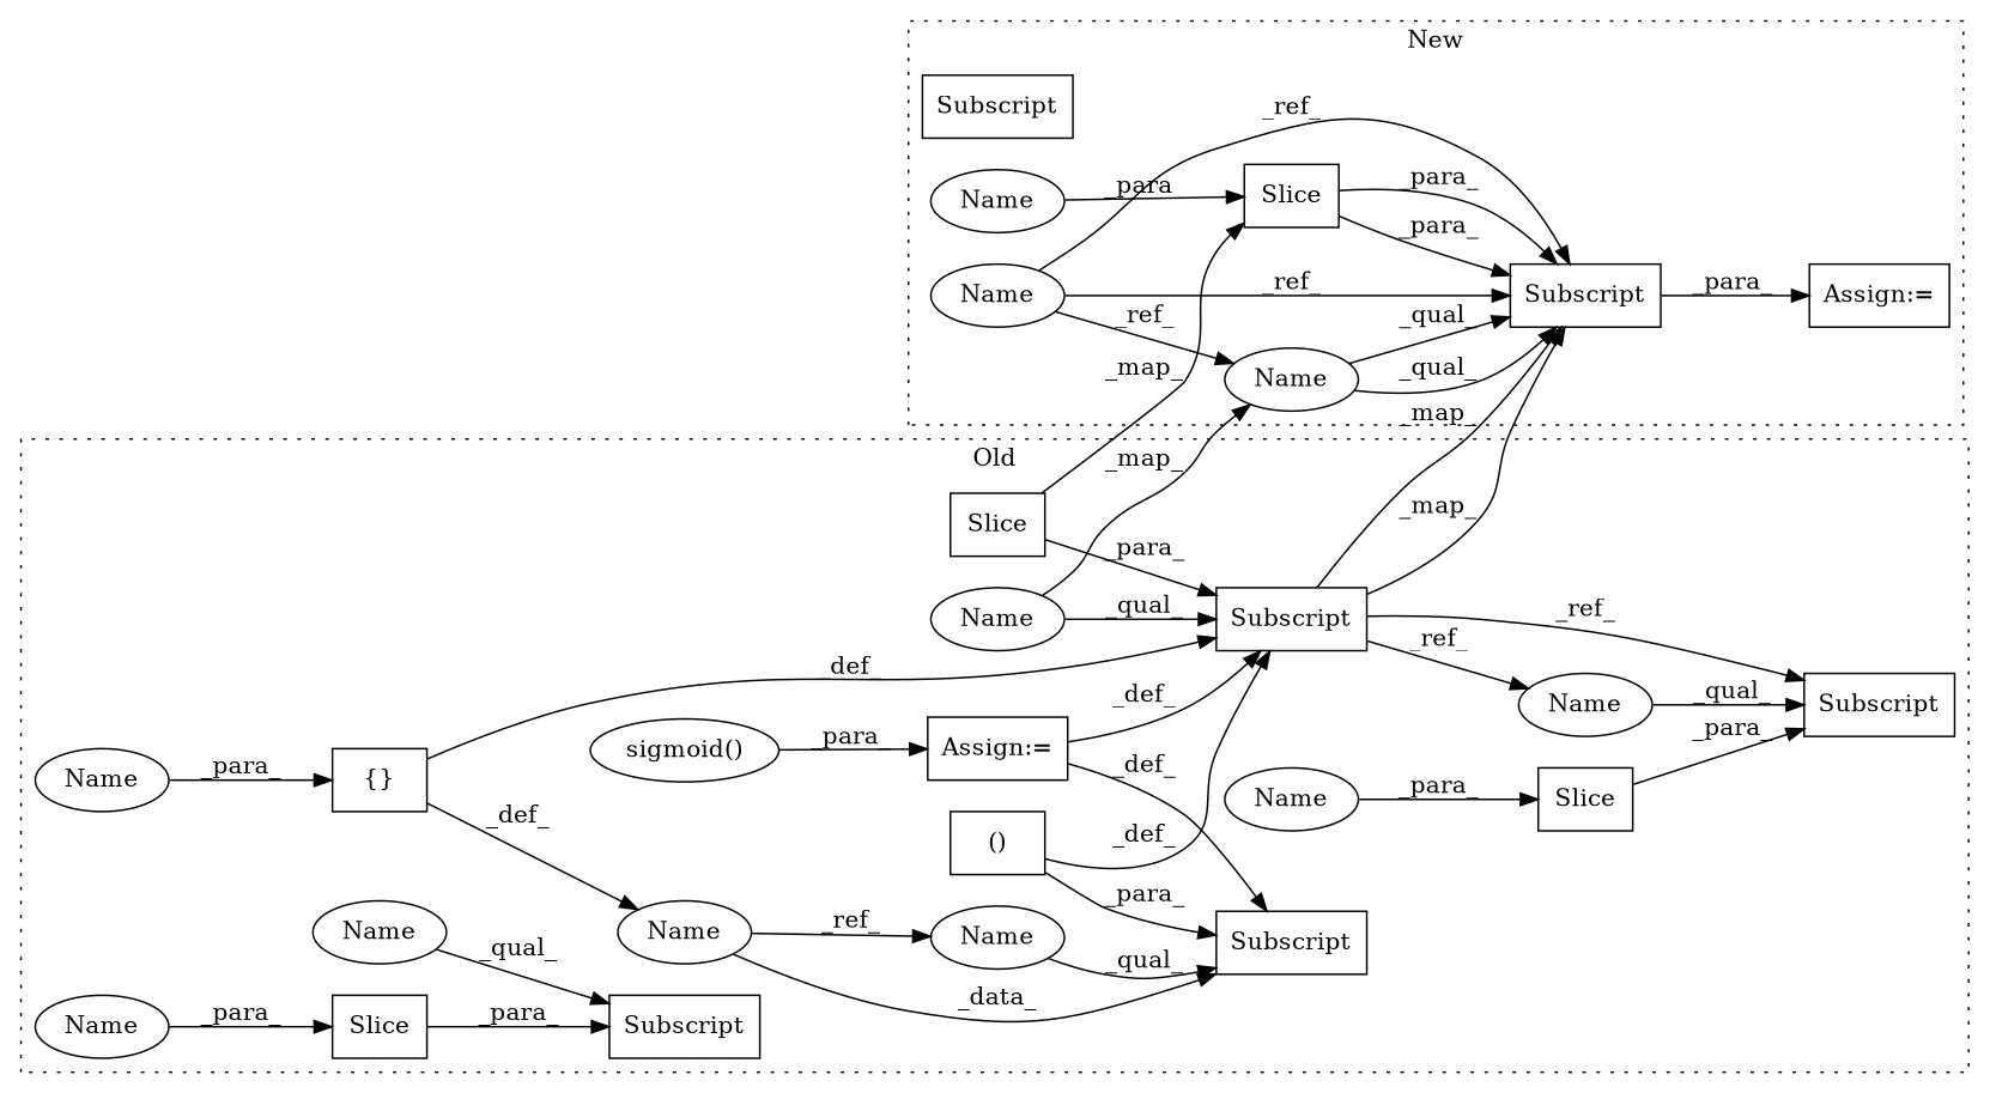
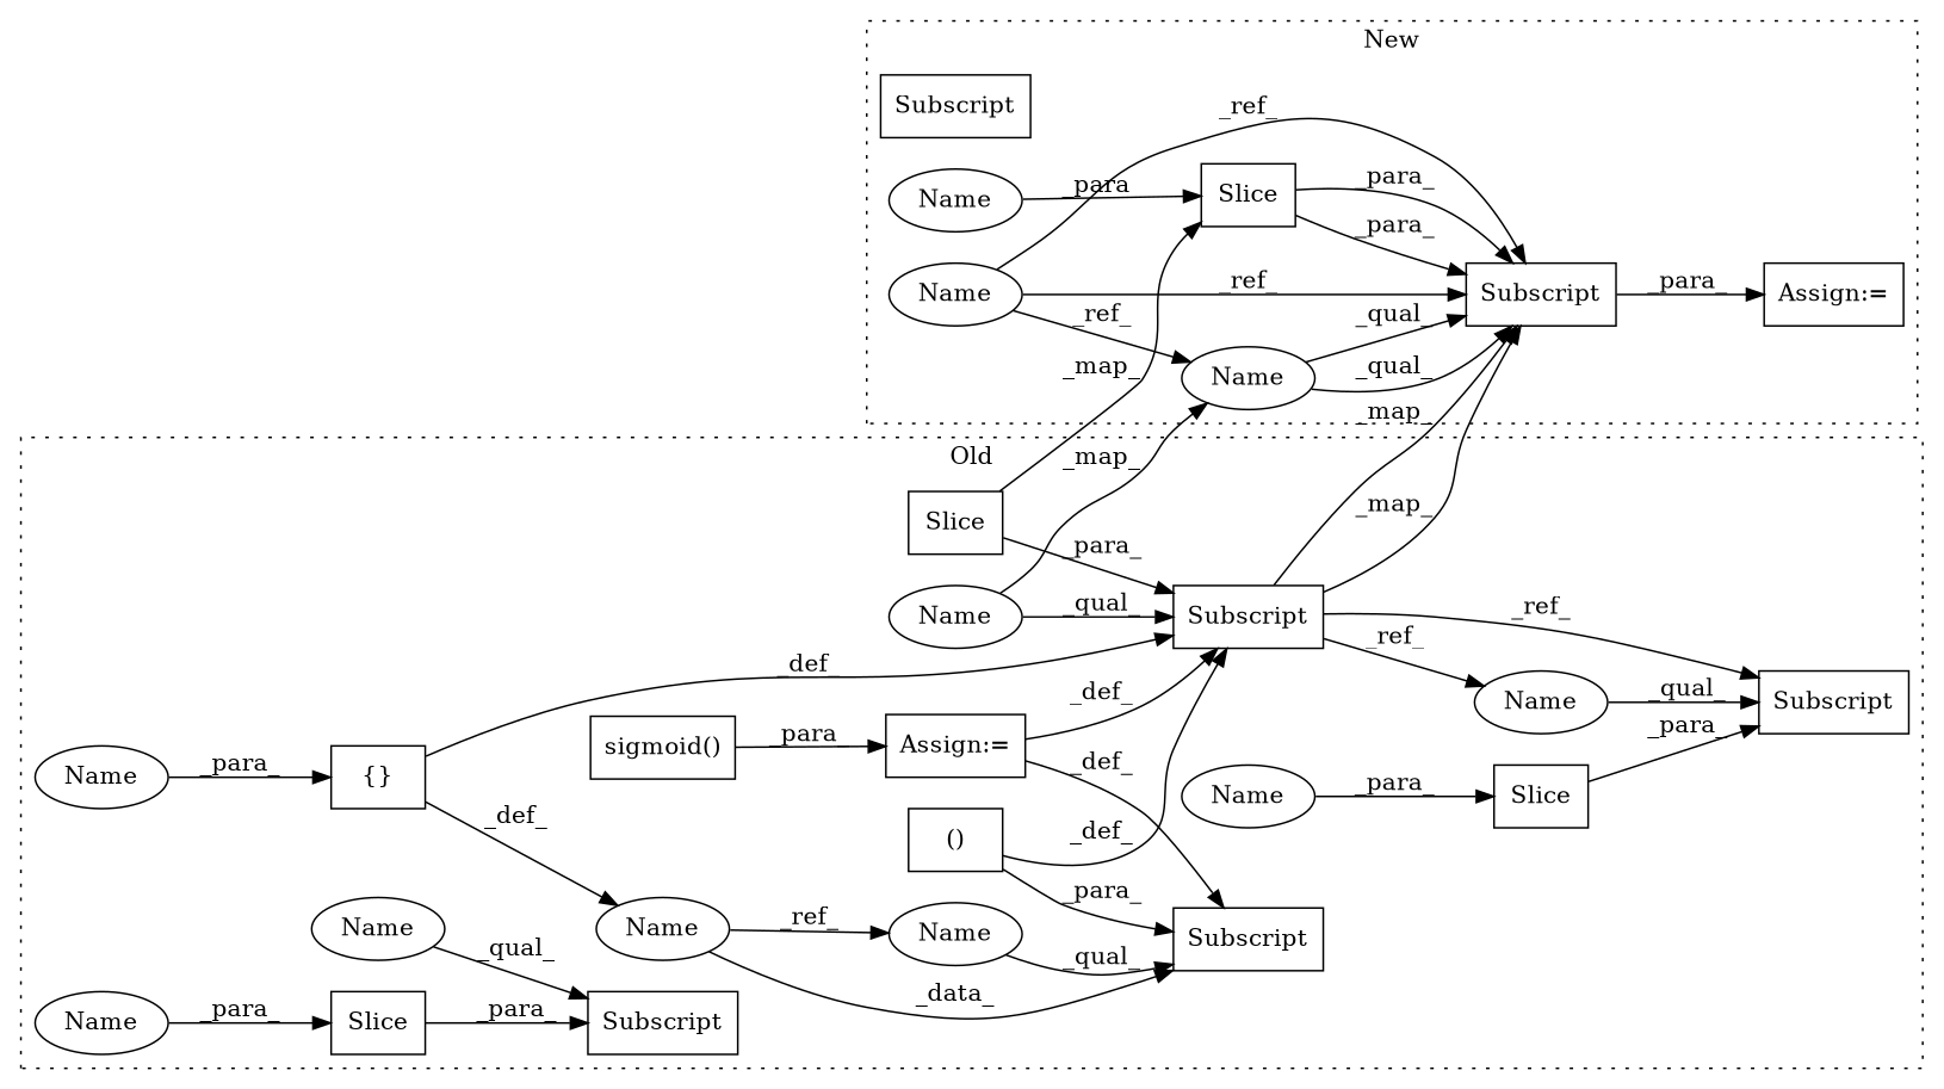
  digraph {
    rankdir=LR
    fontname="DejaVu Serif"
    node [a=87 l=3 s="6612,0" shape=box fontname="DejaVu Serif"]
    edge [fontname="DejaVu Serif"]
    n1 [a=80 l=4 label=Slice s=7364]
    n2 [a=63 l="20,0" label=Subscript s="7349,0"]
    n3 [a=54 label="()" s=7265]
    n4 [a=63 l="22,0" label=Subscript s="7247,0"]
    n5 [a=59 l="1,0" label="{}" s="7206,7213"]
    n6 [a=63 l="20,0" label=Subscript s="7772,0"]
    n7 [a=63 l="20,0" label=Subscript s="7420,0"]
-   n8 [a=75 l="14,1" label="sigmoid()" s="7272,7293" shape=ellipse]
+   n8 [a=75 l="14,1" label="sigmoid()" s="7272,7293"]
    n9 [l=16 label=Name s=7175 shape=ellipse]
    n10 [a=80 l=4 label=Slice s=7435]
    n11 [a=68 label="Assign:=" s=7269]
    n12 [a=80 l=4 label=Slice s=7787]
    n13 [l=14 label=Name s=7772 shape=ellipse]
    n14 [l=14 label=Name s=7420 shape=ellipse]
    n15 [l=14 label=Name s=7349 shape=ellipse]
    n16 [l=16 label=Name s=7247 shape=ellipse]
    n17 [label=Name s=7788 shape=ellipse]
    n18 [label=Name s=7436 shape=ellipse]
    n19 [label=Name s=7207 shape=ellipse]
    n20 [a=80 l=4 label=Slice s=6627]
    n21 [a=63 l="20,0" label=Subscript]
    n22 [label=Name s=6520 shape=ellipse]
    n23 [l=14 label=Name s=6444 shape=ellipse]
    n24 [a=68 label="Assign:=" s=6609]
    n25 [l=14 label=Name s=6612 shape=ellipse]
    n26 [a=63 l="20,0" label=Subscript]
    subgraph cluster_1 {
      label=Old
      style=dotted
      n1
      n2
      n3
      n4
      n5
      n6
      n7
      n8
      n9
      n10
      n11
      n12
      n13
      n14
      n15
      n16
      n17
      n18
      n19
    }
    subgraph cluster_2 {
      label=New
      style=dotted
      n20
      n21
      n22
      n23
      n24
      n25
      n26
    }
    n1 -> n2 [label=_para_]
    n1 -> n20 [label=_map_]
    n2 -> n6 [label=_ref_]
    n2 -> n13 [label=_ref_]
    n2 -> n26 [label=_map_]
    n2 -> n26 [label=_map_]
    n3 -> n2 [label=_def_]
    n3 -> n4 [label=_para_]
    n5 -> n2 [label=_def_]
    n5 -> n9 [label=_def_]
    n8 -> n11 [label=_para_]
    n9 -> n4 [label=_data_]
    n9 -> n16 [label=_ref_]
    n10 -> n7 [label=_para_]
    n11 -> n2 [label=_def_]
    n11 -> n4 [label=_def_]
    n12 -> n6 [label=_para_]
    n13 -> n6 [label=_qual_]
    n14 -> n7 [label=_qual_]
    n15 -> n2 [label=_qual_]
    n15 -> n25 [label=_map_]
    n16 -> n4 [label=_qual_]
    n17 -> n12 [label=_para_]
    n18 -> n10 [label=_para_]
    n19 -> n5 [label=_para_]
    n20 -> n26 [label=_para_]
    n20 -> n26 [label=_para_]
    n22 -> n20 [label=_para_]
    n23 -> n25 [label=_ref_]
    n23 -> n26 [label=_ref_]
    n23 -> n26 [label=_ref_]
    n25 -> n26 [label=_qual_]
    n25 -> n26 [label=_qual_]
    n26 -> n24 [label=_para_]
  }
